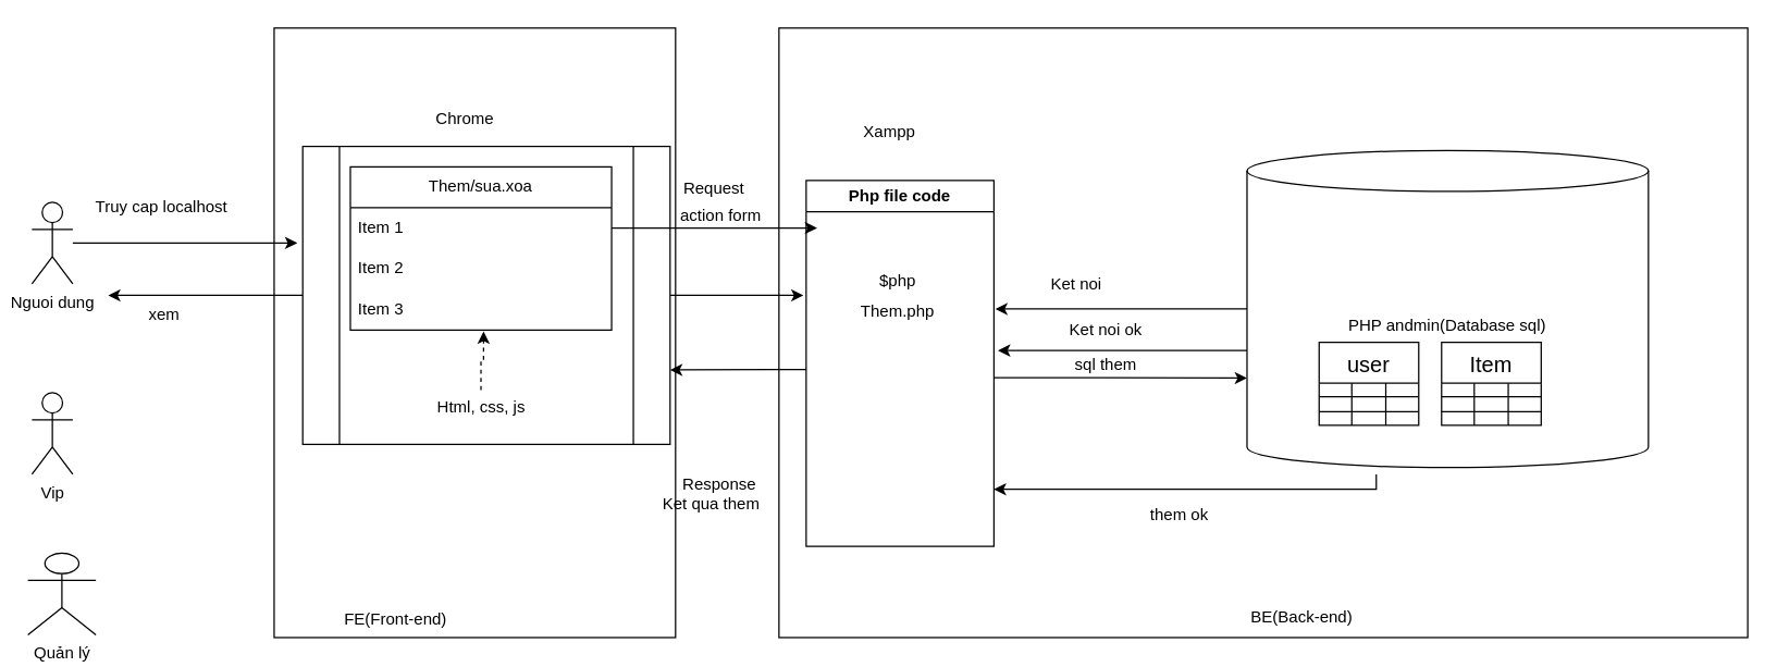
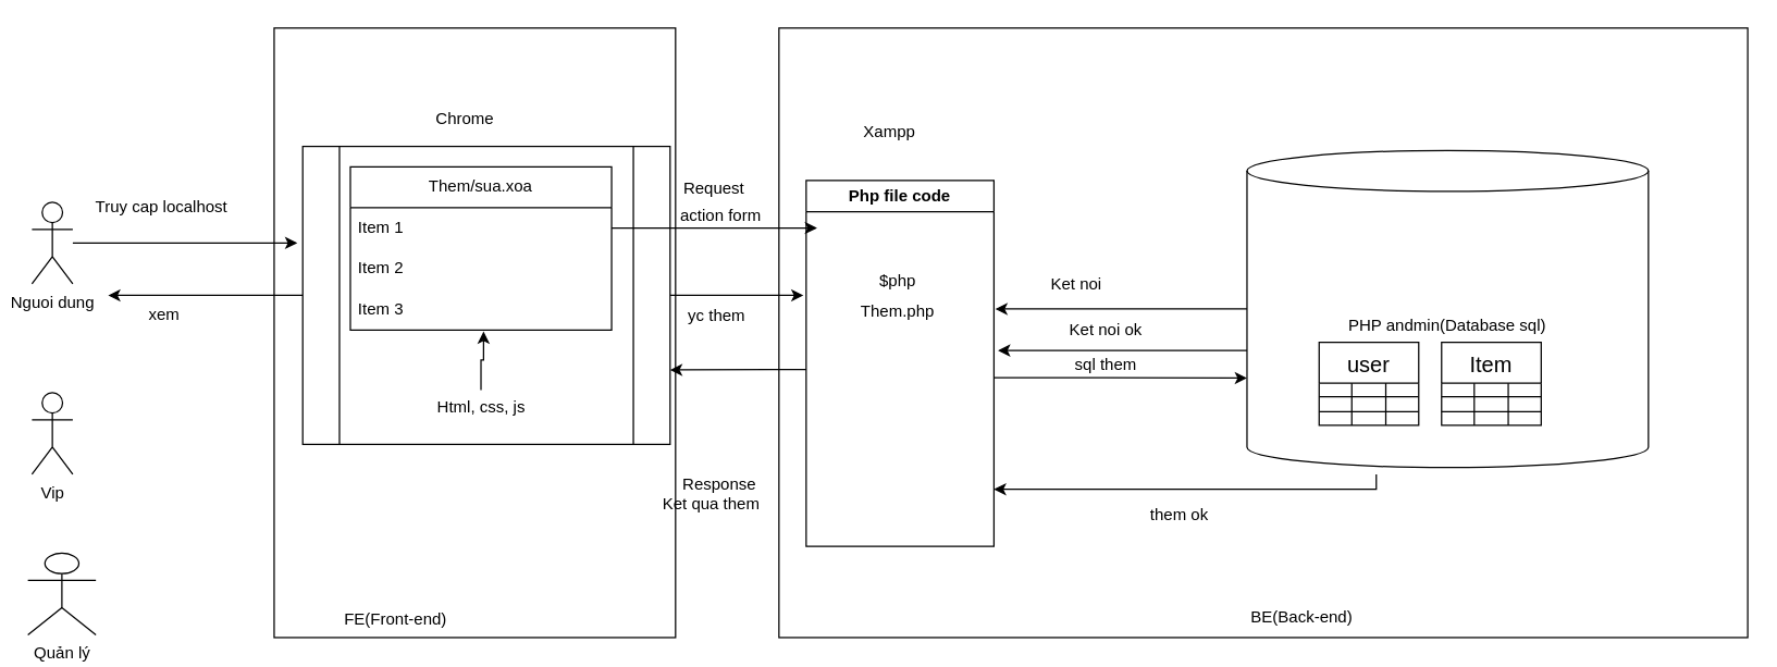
  <mxCell id="0" />
  <mxCell id="1" parent="0" />
  <mxCell id="2" style="edgeStyle=orthogonalEdgeStyle;rounded=0;orthogonalLoop=1;jettySize=auto;html=1;" edge="1" parent="1" source="3"><mxGeometry relative="1" as="geometry"><mxPoint x="218" y="178" as="targetPoint" /></mxGeometry></mxCell>
  <mxCell id="3" value="Nguoi dung&lt;br&gt;" style="shape=umlActor;verticalLabelPosition=bottom;verticalAlign=top;html=1;outlineConnect=0;" vertex="1" parent="1"><mxGeometry x="23" y="148" width="30" height="60" as="geometry" /></mxCell>
  <mxCell id="4" style="edgeStyle=orthogonalEdgeStyle;rounded=0;orthogonalLoop=1;jettySize=auto;html=1;" edge="1" parent="1" source="6"><mxGeometry relative="1" as="geometry"><mxPoint x="731" y="226.5" as="targetPoint" /></mxGeometry></mxCell>
  <mxCell id="5" style="edgeStyle=orthogonalEdgeStyle;rounded=0;orthogonalLoop=1;jettySize=auto;html=1;" edge="1" parent="1" source="6"><mxGeometry relative="1" as="geometry"><mxPoint x="733" y="257" as="targetPoint" /><Array as="points"><mxPoint x="878" y="257" /><mxPoint x="878" y="257" /></Array></mxGeometry></mxCell>
  <mxCell id="6" value="PHP andmin(Database sql)" style="shape=cylinder3;whiteSpace=wrap;html=1;boundedLbl=1;backgroundOutline=1;size=15;" vertex="1" parent="1"><mxGeometry x="916" y="110" width="295" height="233" as="geometry" /></mxCell>
  <mxCell id="7" style="edgeStyle=orthogonalEdgeStyle;rounded=0;orthogonalLoop=1;jettySize=auto;html=1;" edge="1" parent="1" source="9"><mxGeometry relative="1" as="geometry"><mxPoint x="590" y="216.5" as="targetPoint" /></mxGeometry></mxCell>
  <mxCell id="8" style="edgeStyle=orthogonalEdgeStyle;rounded=0;orthogonalLoop=1;jettySize=auto;html=1;" edge="1" parent="1" source="9"><mxGeometry relative="1" as="geometry"><mxPoint x="79" y="216.5" as="targetPoint" /></mxGeometry></mxCell>
  <mxCell id="9" value="" style="shape=process;whiteSpace=wrap;html=1;backgroundOutline=1;" vertex="1" parent="1"><mxGeometry x="222" y="107" width="270" height="219" as="geometry" /></mxCell>
  <mxCell id="10" value="Them/sua.xoa" style="swimlane;fontStyle=0;childLayout=stackLayout;horizontal=1;startSize=30;horizontalStack=0;resizeParent=1;resizeParentMax=0;resizeLast=0;collapsible=1;marginBottom=0;whiteSpace=wrap;html=1;" vertex="1" parent="1"><mxGeometry x="257" y="122" width="192" height="120" as="geometry" /></mxCell>
  <mxCell id="11" style="edgeStyle=orthogonalEdgeStyle;rounded=0;orthogonalLoop=1;jettySize=auto;html=1;" edge="1" parent="10" source="12"><mxGeometry relative="1" as="geometry"><mxPoint x="343" y="45" as="targetPoint" /></mxGeometry></mxCell>
  <mxCell id="12" value="Item 1" style="text;strokeColor=none;fillColor=none;align=left;verticalAlign=middle;spacingLeft=4;spacingRight=4;overflow=hidden;points=[[0,0.5],[1,0.5]];portConstraint=eastwest;rotatable=0;whiteSpace=wrap;html=1;" vertex="1" parent="10"><mxGeometry y="30" width="192" height="30" as="geometry" /></mxCell>
  <mxCell id="13" value="Item 2" style="text;strokeColor=none;fillColor=none;align=left;verticalAlign=middle;spacingLeft=4;spacingRight=4;overflow=hidden;points=[[0,0.5],[1,0.5]];portConstraint=eastwest;rotatable=0;whiteSpace=wrap;html=1;" vertex="1" parent="10"><mxGeometry y="60" width="192" height="30" as="geometry" /></mxCell>
  <mxCell id="14" value="Item 3" style="text;strokeColor=none;fillColor=none;align=left;verticalAlign=middle;spacingLeft=4;spacingRight=4;overflow=hidden;points=[[0,0.5],[1,0.5]];portConstraint=eastwest;rotatable=0;whiteSpace=wrap;html=1;" vertex="1" parent="10"><mxGeometry y="90" width="192" height="30" as="geometry" /></mxCell>
  <mxCell id="15" style="edgeStyle=orthogonalEdgeStyle;rounded=0;orthogonalLoop=1;jettySize=auto;html=1;startArrow=classic;startFill=1;endArrow=none;endFill=0;" edge="1" parent="1" source="18"><mxGeometry relative="1" as="geometry"><mxPoint x="1011" y="348" as="targetPoint" /><Array as="points"><mxPoint x="1011" y="359" /></Array></mxGeometry></mxCell>
  <mxCell id="16" style="edgeStyle=orthogonalEdgeStyle;rounded=0;orthogonalLoop=1;jettySize=auto;html=1;entryX=0;entryY=0;entryDx=0;entryDy=167.25;entryPerimeter=0;" edge="1" parent="1" source="18" target="6"><mxGeometry relative="1" as="geometry"><Array as="points"><mxPoint x="779" y="277" /><mxPoint x="779" y="277" /></Array></mxGeometry></mxCell>
  <mxCell id="17" style="edgeStyle=orthogonalEdgeStyle;rounded=0;orthogonalLoop=1;jettySize=auto;html=1;entryX=1;entryY=0.75;entryDx=0;entryDy=0;" edge="1" parent="1" source="18" target="9"><mxGeometry relative="1" as="geometry"><Array as="points"><mxPoint x="567" y="271" /><mxPoint x="567" y="271" /></Array></mxGeometry></mxCell>
  <mxCell id="18" value="Php file code" style="swimlane;whiteSpace=wrap;html=1;" vertex="1" parent="1"><mxGeometry x="592" y="132" width="138" height="269" as="geometry" /></mxCell>
  <mxCell id="19" value="$php" style="text;html=1;align=center;verticalAlign=middle;resizable=0;points=[];autosize=1;strokeColor=none;fillColor=none;" vertex="1" parent="18"><mxGeometry x="44" y="61" width="45" height="26" as="geometry" /></mxCell>
  <mxCell id="20" value="Them.php" style="text;html=1;align=center;verticalAlign=middle;resizable=0;points=[];autosize=1;strokeColor=none;fillColor=none;" vertex="1" parent="18"><mxGeometry x="30.5" y="84" width="72" height="26" as="geometry" /></mxCell>
  <mxCell id="21" value="Truy cap localhost" style="text;html=1;align=center;verticalAlign=middle;resizable=0;points=[];autosize=1;strokeColor=none;fillColor=none;" vertex="1" parent="1"><mxGeometry x="60" y="139" width="115" height="26" as="geometry" /></mxCell>
  <mxCell id="22" value="Chrome" style="text;html=1;align=center;verticalAlign=middle;resizable=0;points=[];autosize=1;strokeColor=none;fillColor=none;" vertex="1" parent="1"><mxGeometry x="310" y="74" width="61" height="26" as="geometry" /></mxCell>
- <mxCell id="23" style="edgeStyle=orthogonalEdgeStyle;rounded=0;orthogonalLoop=1;jettySize=auto;html=1;entryX=0.51;entryY=1.033;entryDx=0;entryDy=0;entryPerimeter=0;dashed=1;" edge="1" parent="1" source="24" target="14"><mxGeometry relative="1" as="geometry" /></mxCell>
+ <mxCell id="23" style="edgeStyle=orthogonalEdgeStyle;rounded=0;orthogonalLoop=1;jettySize=auto;html=1;entryX=0.51;entryY=1.033;entryDx=0;entryDy=0;entryPerimeter=0;" edge="1" parent="1" source="24" target="14"><mxGeometry relative="1" as="geometry" /></mxCell>
  <mxCell id="24" value="Html, css, js" style="text;html=1;align=center;verticalAlign=middle;resizable=0;points=[];autosize=1;strokeColor=none;fillColor=none;" vertex="1" parent="1"><mxGeometry x="311.5" y="286" width="83" height="26" as="geometry" /></mxCell>
  <mxCell id="25" value="action form" style="text;html=1;align=center;verticalAlign=middle;resizable=0;points=[];autosize=1;strokeColor=none;fillColor=none;" vertex="1" parent="1"><mxGeometry x="490" y="145" width="77" height="26" as="geometry" /></mxCell>
  <mxCell id="26" value="Ket noi&amp;nbsp;" style="text;html=1;align=center;verticalAlign=middle;resizable=0;points=[];autosize=1;strokeColor=none;fillColor=none;" vertex="1" parent="1"><mxGeometry x="762" y="196" width="59" height="26" as="geometry" /></mxCell>
  <mxCell id="27" value="Xampp" style="text;html=1;align=center;verticalAlign=middle;resizable=0;points=[];autosize=1;strokeColor=none;fillColor=none;" vertex="1" parent="1"><mxGeometry x="625" y="84" width="56" height="26" as="geometry" /></mxCell>
  <mxCell id="28" value="Ket noi ok" style="text;html=1;align=center;verticalAlign=middle;resizable=0;points=[];autosize=1;strokeColor=none;fillColor=none;" vertex="1" parent="1"><mxGeometry x="776" y="229" width="71" height="26" as="geometry" /></mxCell>
+ <mxCell id="29" value="yc them" style="text;html=1;align=center;verticalAlign=middle;resizable=0;points=[];autosize=1;strokeColor=none;fillColor=none;" vertex="1" parent="1"><mxGeometry x="496" y="219" width="60" height="26" as="geometry" /></mxCell>
  <mxCell id="30" value="sql them" style="text;html=1;align=center;verticalAlign=middle;resizable=0;points=[];autosize=1;strokeColor=none;fillColor=none;" vertex="1" parent="1"><mxGeometry x="780" y="255" width="63" height="26" as="geometry" /></mxCell>
  <mxCell id="31" value="them ok" style="text;html=1;align=center;verticalAlign=middle;resizable=0;points=[];autosize=1;strokeColor=none;fillColor=none;" vertex="1" parent="1"><mxGeometry x="835" y="365" width="61" height="26" as="geometry" /></mxCell>
  <mxCell id="32" value="Ket qua them" style="text;html=1;align=center;verticalAlign=middle;resizable=0;points=[];autosize=1;strokeColor=none;fillColor=none;" vertex="1" parent="1"><mxGeometry x="477" y="357" width="89" height="26" as="geometry" /></mxCell>
  <mxCell id="33" value="xem" style="text;html=1;align=center;verticalAlign=middle;resizable=0;points=[];autosize=1;strokeColor=none;fillColor=none;" vertex="1" parent="1"><mxGeometry x="99" y="218" width="41" height="26" as="geometry" /></mxCell>
  <mxCell id="34" value="Request" style="text;html=1;align=center;verticalAlign=middle;resizable=0;points=[];autosize=1;strokeColor=none;fillColor=none;" vertex="1" parent="1"><mxGeometry x="492" y="125" width="63" height="26" as="geometry" /></mxCell>
  <mxCell id="35" value="Response" style="text;html=1;align=center;verticalAlign=middle;resizable=0;points=[];autosize=1;strokeColor=none;fillColor=none;" vertex="1" parent="1"><mxGeometry x="492" y="343" width="72" height="26" as="geometry" /></mxCell>
  <mxCell id="36" value="Item" style="shape=table;startSize=30;container=1;collapsible=0;childLayout=tableLayout;strokeColor=default;fontSize=16;" vertex="1" parent="1"><mxGeometry x="1059" y="251" width="73.2" height="61" as="geometry" /></mxCell>
  <mxCell id="37" value="" style="shape=tableRow;horizontal=0;startSize=0;swimlaneHead=0;swimlaneBody=0;strokeColor=inherit;top=0;left=0;bottom=0;right=0;collapsible=0;dropTarget=0;fillColor=none;points=[[0,0.5],[1,0.5]];portConstraint=eastwest;fontSize=16;" vertex="1" parent="36"><mxGeometry y="30" width="73.2" height="10" as="geometry" /></mxCell>
  <mxCell id="38" value="" style="shape=partialRectangle;html=1;whiteSpace=wrap;connectable=0;strokeColor=inherit;overflow=hidden;fillColor=none;top=0;left=0;bottom=0;right=0;pointerEvents=1;fontSize=16;" vertex="1" parent="37"><mxGeometry width="24" height="10" as="geometry"><mxRectangle width="24" height="10" as="alternateBounds" /></mxGeometry></mxCell>
  <mxCell id="39" value="" style="shape=partialRectangle;html=1;whiteSpace=wrap;connectable=0;strokeColor=inherit;overflow=hidden;fillColor=none;top=0;left=0;bottom=0;right=0;pointerEvents=1;fontSize=16;" vertex="1" parent="37"><mxGeometry x="24" width="25" height="10" as="geometry"><mxRectangle width="25" height="10" as="alternateBounds" /></mxGeometry></mxCell>
  <mxCell id="40" value="" style="shape=partialRectangle;html=1;whiteSpace=wrap;connectable=0;strokeColor=inherit;overflow=hidden;fillColor=none;top=0;left=0;bottom=0;right=0;pointerEvents=1;fontSize=16;" vertex="1" parent="37"><mxGeometry x="49" width="24" height="10" as="geometry"><mxRectangle width="24" height="10" as="alternateBounds" /></mxGeometry></mxCell>
  <mxCell id="41" value="" style="shape=tableRow;horizontal=0;startSize=0;swimlaneHead=0;swimlaneBody=0;strokeColor=inherit;top=0;left=0;bottom=0;right=0;collapsible=0;dropTarget=0;fillColor=none;points=[[0,0.5],[1,0.5]];portConstraint=eastwest;fontSize=16;" vertex="1" parent="36"><mxGeometry y="40" width="73.2" height="11" as="geometry" /></mxCell>
  <mxCell id="42" value="" style="shape=partialRectangle;html=1;whiteSpace=wrap;connectable=0;strokeColor=inherit;overflow=hidden;fillColor=none;top=0;left=0;bottom=0;right=0;pointerEvents=1;fontSize=16;" vertex="1" parent="41"><mxGeometry width="24" height="11" as="geometry"><mxRectangle width="24" height="11" as="alternateBounds" /></mxGeometry></mxCell>
  <mxCell id="43" value="" style="shape=partialRectangle;html=1;whiteSpace=wrap;connectable=0;strokeColor=inherit;overflow=hidden;fillColor=none;top=0;left=0;bottom=0;right=0;pointerEvents=1;fontSize=16;" vertex="1" parent="41"><mxGeometry x="24" width="25" height="11" as="geometry"><mxRectangle width="25" height="11" as="alternateBounds" /></mxGeometry></mxCell>
  <mxCell id="44" value="" style="shape=partialRectangle;html=1;whiteSpace=wrap;connectable=0;strokeColor=inherit;overflow=hidden;fillColor=none;top=0;left=0;bottom=0;right=0;pointerEvents=1;fontSize=16;" vertex="1" parent="41"><mxGeometry x="49" width="24" height="11" as="geometry"><mxRectangle width="24" height="11" as="alternateBounds" /></mxGeometry></mxCell>
  <mxCell id="45" value="" style="shape=tableRow;horizontal=0;startSize=0;swimlaneHead=0;swimlaneBody=0;strokeColor=inherit;top=0;left=0;bottom=0;right=0;collapsible=0;dropTarget=0;fillColor=none;points=[[0,0.5],[1,0.5]];portConstraint=eastwest;fontSize=16;" vertex="1" parent="36"><mxGeometry y="51" width="73.2" height="10" as="geometry" /></mxCell>
  <mxCell id="46" value="" style="shape=partialRectangle;html=1;whiteSpace=wrap;connectable=0;strokeColor=inherit;overflow=hidden;fillColor=none;top=0;left=0;bottom=0;right=0;pointerEvents=1;fontSize=16;" vertex="1" parent="45"><mxGeometry width="24" height="10" as="geometry"><mxRectangle width="24" height="10" as="alternateBounds" /></mxGeometry></mxCell>
  <mxCell id="47" value="" style="shape=partialRectangle;html=1;whiteSpace=wrap;connectable=0;strokeColor=inherit;overflow=hidden;fillColor=none;top=0;left=0;bottom=0;right=0;pointerEvents=1;fontSize=16;" vertex="1" parent="45"><mxGeometry x="24" width="25" height="10" as="geometry"><mxRectangle width="25" height="10" as="alternateBounds" /></mxGeometry></mxCell>
  <mxCell id="48" value="" style="shape=partialRectangle;html=1;whiteSpace=wrap;connectable=0;strokeColor=inherit;overflow=hidden;fillColor=none;top=0;left=0;bottom=0;right=0;pointerEvents=1;fontSize=16;" vertex="1" parent="45"><mxGeometry x="49" width="24" height="10" as="geometry"><mxRectangle width="24" height="10" as="alternateBounds" /></mxGeometry></mxCell>
  <mxCell id="49" value="user" style="shape=table;startSize=30;container=1;collapsible=0;childLayout=tableLayout;strokeColor=default;fontSize=16;" vertex="1" parent="1"><mxGeometry x="969" y="251" width="73.2" height="61" as="geometry" /></mxCell>
  <mxCell id="50" value="" style="shape=tableRow;horizontal=0;startSize=0;swimlaneHead=0;swimlaneBody=0;strokeColor=inherit;top=0;left=0;bottom=0;right=0;collapsible=0;dropTarget=0;fillColor=none;points=[[0,0.5],[1,0.5]];portConstraint=eastwest;fontSize=16;" vertex="1" parent="49"><mxGeometry y="30" width="73.2" height="10" as="geometry" /></mxCell>
  <mxCell id="51" value="" style="shape=partialRectangle;html=1;whiteSpace=wrap;connectable=0;strokeColor=inherit;overflow=hidden;fillColor=none;top=0;left=0;bottom=0;right=0;pointerEvents=1;fontSize=16;" vertex="1" parent="50"><mxGeometry width="24" height="10" as="geometry"><mxRectangle width="24" height="10" as="alternateBounds" /></mxGeometry></mxCell>
  <mxCell id="52" value="" style="shape=partialRectangle;html=1;whiteSpace=wrap;connectable=0;strokeColor=inherit;overflow=hidden;fillColor=none;top=0;left=0;bottom=0;right=0;pointerEvents=1;fontSize=16;" vertex="1" parent="50"><mxGeometry x="24" width="25" height="10" as="geometry"><mxRectangle width="25" height="10" as="alternateBounds" /></mxGeometry></mxCell>
  <mxCell id="53" value="" style="shape=partialRectangle;html=1;whiteSpace=wrap;connectable=0;strokeColor=inherit;overflow=hidden;fillColor=none;top=0;left=0;bottom=0;right=0;pointerEvents=1;fontSize=16;" vertex="1" parent="50"><mxGeometry x="49" width="24" height="10" as="geometry"><mxRectangle width="24" height="10" as="alternateBounds" /></mxGeometry></mxCell>
  <mxCell id="54" value="" style="shape=tableRow;horizontal=0;startSize=0;swimlaneHead=0;swimlaneBody=0;strokeColor=inherit;top=0;left=0;bottom=0;right=0;collapsible=0;dropTarget=0;fillColor=none;points=[[0,0.5],[1,0.5]];portConstraint=eastwest;fontSize=16;" vertex="1" parent="49"><mxGeometry y="40" width="73.2" height="11" as="geometry" /></mxCell>
  <mxCell id="55" value="" style="shape=partialRectangle;html=1;whiteSpace=wrap;connectable=0;strokeColor=inherit;overflow=hidden;fillColor=none;top=0;left=0;bottom=0;right=0;pointerEvents=1;fontSize=16;" vertex="1" parent="54"><mxGeometry width="24" height="11" as="geometry"><mxRectangle width="24" height="11" as="alternateBounds" /></mxGeometry></mxCell>
  <mxCell id="56" value="" style="shape=partialRectangle;html=1;whiteSpace=wrap;connectable=0;strokeColor=inherit;overflow=hidden;fillColor=none;top=0;left=0;bottom=0;right=0;pointerEvents=1;fontSize=16;" vertex="1" parent="54"><mxGeometry x="24" width="25" height="11" as="geometry"><mxRectangle width="25" height="11" as="alternateBounds" /></mxGeometry></mxCell>
  <mxCell id="57" value="" style="shape=partialRectangle;html=1;whiteSpace=wrap;connectable=0;strokeColor=inherit;overflow=hidden;fillColor=none;top=0;left=0;bottom=0;right=0;pointerEvents=1;fontSize=16;" vertex="1" parent="54"><mxGeometry x="49" width="24" height="11" as="geometry"><mxRectangle width="24" height="11" as="alternateBounds" /></mxGeometry></mxCell>
  <mxCell id="58" value="" style="shape=tableRow;horizontal=0;startSize=0;swimlaneHead=0;swimlaneBody=0;strokeColor=inherit;top=0;left=0;bottom=0;right=0;collapsible=0;dropTarget=0;fillColor=none;points=[[0,0.5],[1,0.5]];portConstraint=eastwest;fontSize=16;" vertex="1" parent="49"><mxGeometry y="51" width="73.2" height="10" as="geometry" /></mxCell>
  <mxCell id="59" value="" style="shape=partialRectangle;html=1;whiteSpace=wrap;connectable=0;strokeColor=inherit;overflow=hidden;fillColor=none;top=0;left=0;bottom=0;right=0;pointerEvents=1;fontSize=16;" vertex="1" parent="58"><mxGeometry width="24" height="10" as="geometry"><mxRectangle width="24" height="10" as="alternateBounds" /></mxGeometry></mxCell>
  <mxCell id="60" value="" style="shape=partialRectangle;html=1;whiteSpace=wrap;connectable=0;strokeColor=inherit;overflow=hidden;fillColor=none;top=0;left=0;bottom=0;right=0;pointerEvents=1;fontSize=16;" vertex="1" parent="58"><mxGeometry x="24" width="25" height="10" as="geometry"><mxRectangle width="25" height="10" as="alternateBounds" /></mxGeometry></mxCell>
  <mxCell id="61" value="" style="shape=partialRectangle;html=1;whiteSpace=wrap;connectable=0;strokeColor=inherit;overflow=hidden;fillColor=none;top=0;left=0;bottom=0;right=0;pointerEvents=1;fontSize=16;" vertex="1" parent="58"><mxGeometry x="49" width="24" height="10" as="geometry"><mxRectangle width="24" height="10" as="alternateBounds" /></mxGeometry></mxCell>
  <mxCell id="62" value="" style="rounded=0;whiteSpace=wrap;html=1;fillColor=none;" vertex="1" parent="1"><mxGeometry x="572" y="20" width="712" height="448" as="geometry" /></mxCell>
  <mxCell id="63" value="BE(Back-end)" style="text;html=1;align=center;verticalAlign=middle;resizable=0;points=[];autosize=1;strokeColor=none;fillColor=none;" vertex="1" parent="1"><mxGeometry x="909" y="440" width="93" height="26" as="geometry" /></mxCell>
  <mxCell id="64" value="" style="rounded=0;whiteSpace=wrap;html=1;fillColor=none;" vertex="1" parent="1"><mxGeometry x="201" y="20" width="295" height="448" as="geometry" /></mxCell>
  <mxCell id="65" value="FE(Front-end)" style="text;html=1;align=center;verticalAlign=middle;resizable=0;points=[];autosize=1;strokeColor=none;fillColor=none;" vertex="1" parent="1"><mxGeometry x="243" y="442" width="93" height="26" as="geometry" /></mxCell>
  <mxCell id="66" value="Vip" style="shape=umlActor;verticalLabelPosition=bottom;verticalAlign=top;html=1;outlineConnect=0;" vertex="1" parent="1"><mxGeometry x="23" y="288" width="30" height="60" as="geometry" /></mxCell>
  <mxCell id="67" value="Quản lý" style="shape=umlActor;verticalLabelPosition=bottom;verticalAlign=top;html=1;outlineConnect=0;" vertex="1" parent="1"><mxGeometry x="20" y="406" width="50" height="60" as="geometry" /></mxCell>
